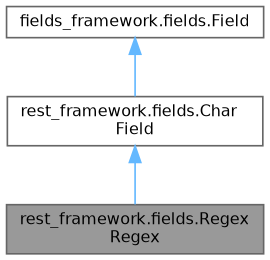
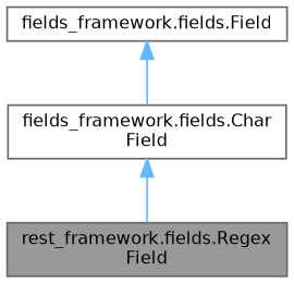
  digraph {
    node [color=gray40 fillcolor=white fontname=Helvetica fontsize=10 shape=box style=filled]
    edge [color=steelblue1 dir=back fontname=Helvetica fontsize=10 labelfontname=Helvetica labelfontsize=10 style=solid]
-   n1 [fillcolor=grey60 fontcolor=black height=0.2 label="rest_framework.fields.Regex\lRegex" width=0.4]
-   n2 [height=0.2 label="rest_framework.fields.Char\lField" width=0.4]
+   n1 [fillcolor=grey60 fontcolor=black height=0.2 label="rest_framework.fields.Regex\lField" width=0.4]
+   n2 [height=0.2 label="fields_framework.fields.Char\lField" width=0.4]
    n3 [height=0.2 label="fields_framework.fields.Field" width=0.4]
    n2 -> n1
    n3 -> n2
  }
